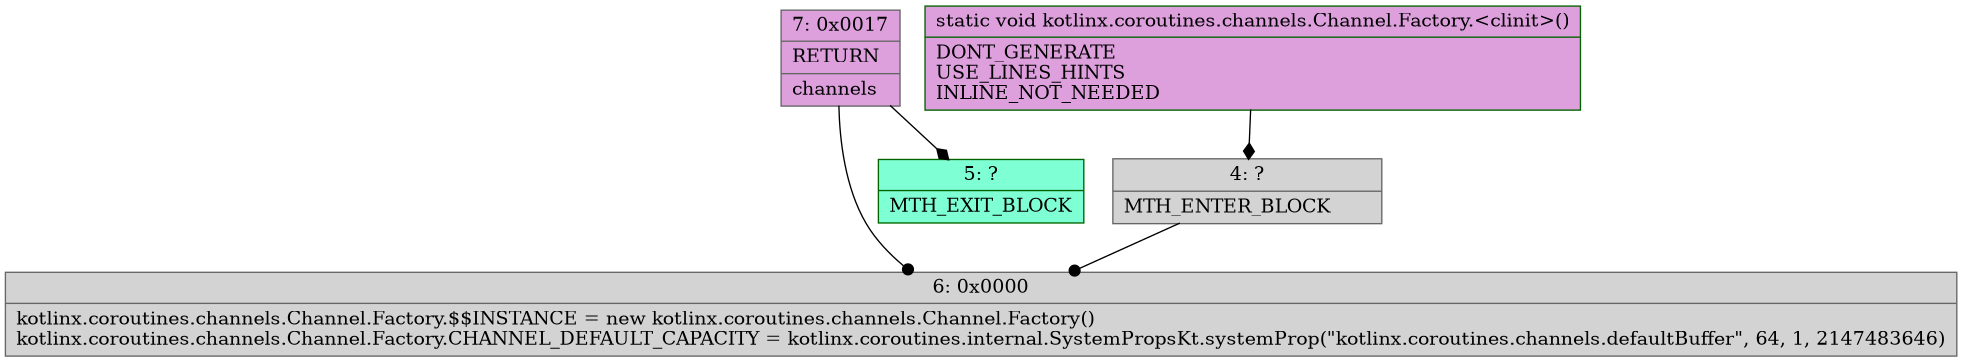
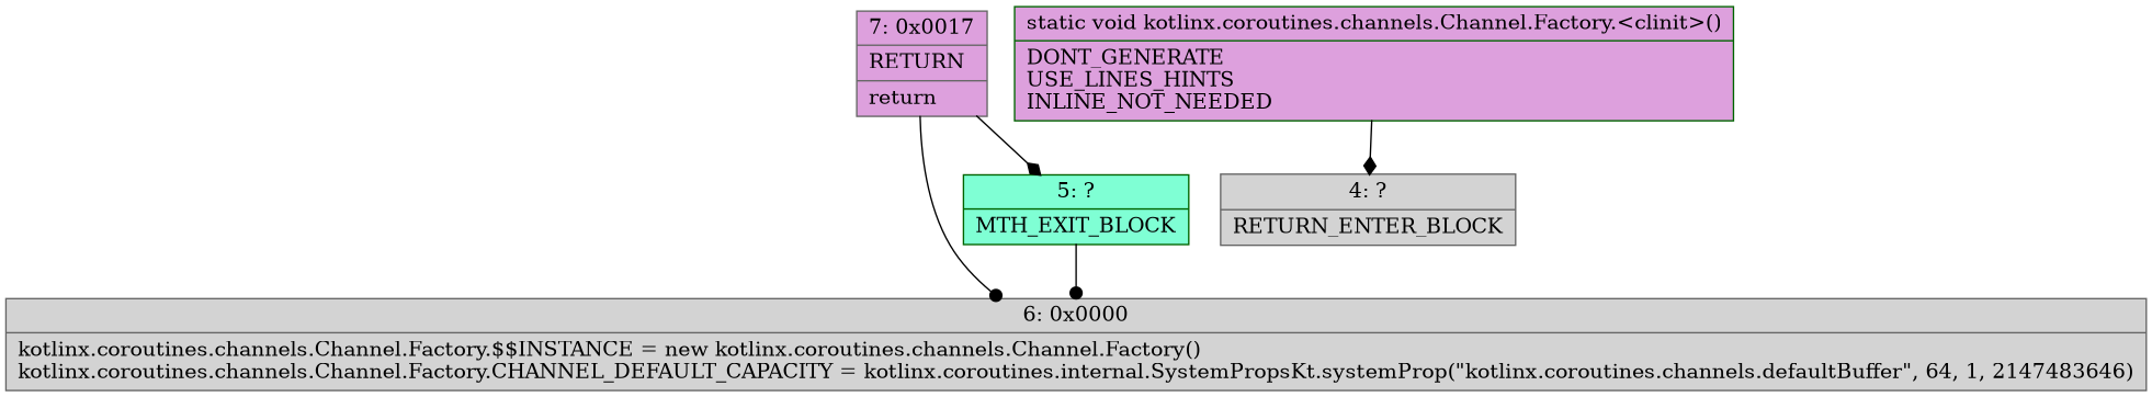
  digraph {
    node [color=gray40 fillcolor=lightgrey shape=record style=filled]
    edge [arrowhead=dot]
-   n1 [label="{4\:\ ?|MTH_ENTER_BLOCK\l}"]
+   n1 [label="{4\:\ ?|RETURN_ENTER_BLOCK\l}"]
    n2 [label="{6\:\ 0x0000|kotlinx.coroutines.channels.Channel.Factory.$$INSTANCE = new kotlinx.coroutines.channels.Channel.Factory()\lkotlinx.coroutines.channels.Channel.Factory.CHANNEL_DEFAULT_CAPACITY = kotlinx.coroutines.internal.SystemPropsKt.systemProp(\"kotlinx.coroutines.channels.defaultBuffer\", 64, 1, 2147483646)\l}"]
-   n3 [fillcolor=plum label="{7\:\ 0x0017|RETURN\l|channels\l}"]
+   n3 [fillcolor=plum label="{7\:\ 0x0017|RETURN\l|return\l}"]
    n4 [color=darkgreen fillcolor=aquamarine label="{5\:\ ?|MTH_EXIT_BLOCK\l}"]
    n5 [color=darkgreen fillcolor=plum label="{static void kotlinx.coroutines.channels.Channel.Factory.\<clinit\>()  | DONT_GENERATE\lUSE_LINES_HINTS\lINLINE_NOT_NEEDED\l}"]
-   n1 -> n2
+   n4 -> n2
    n3 -> n2
    n3 -> n4 [arrowhead=diamond]
    n5 -> n1 [arrowhead=diamond]
  }
